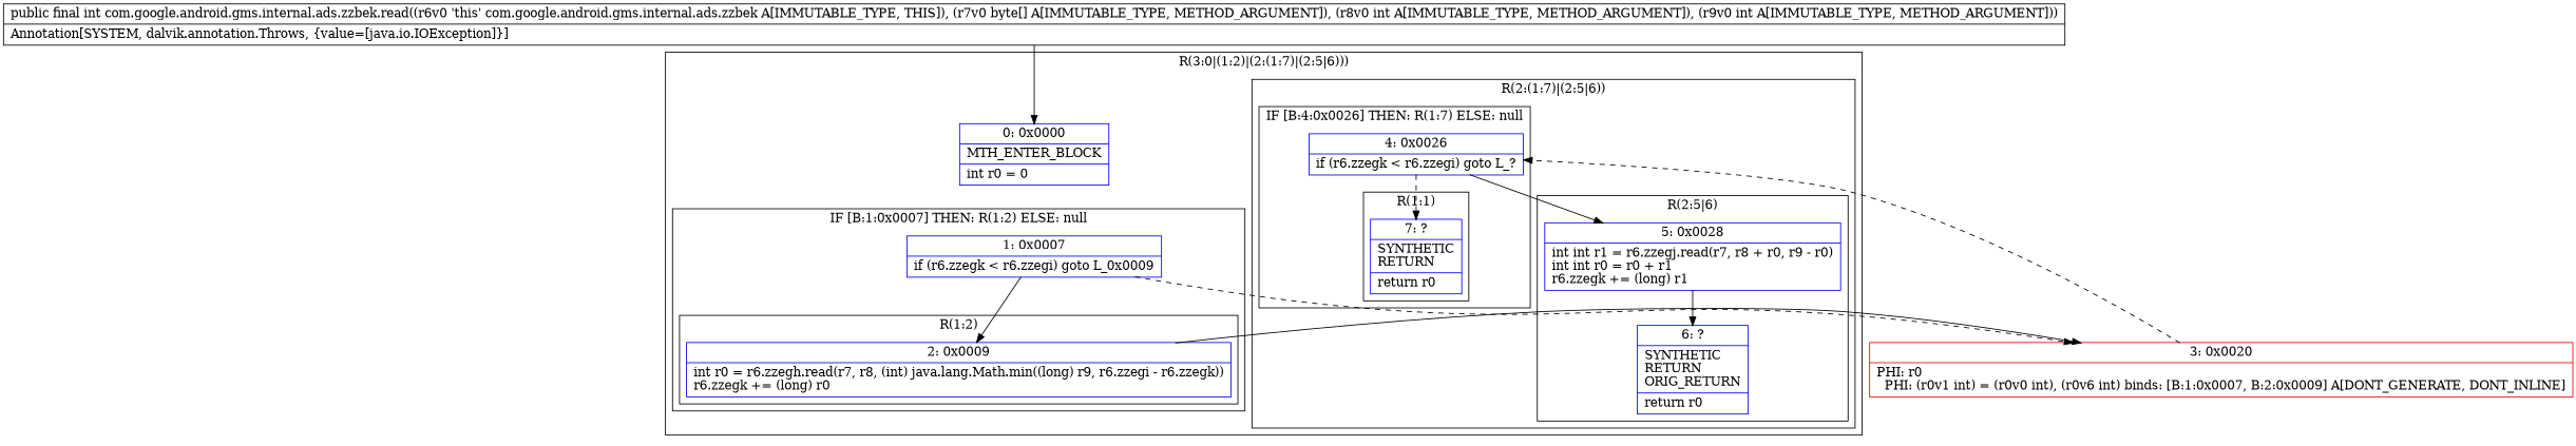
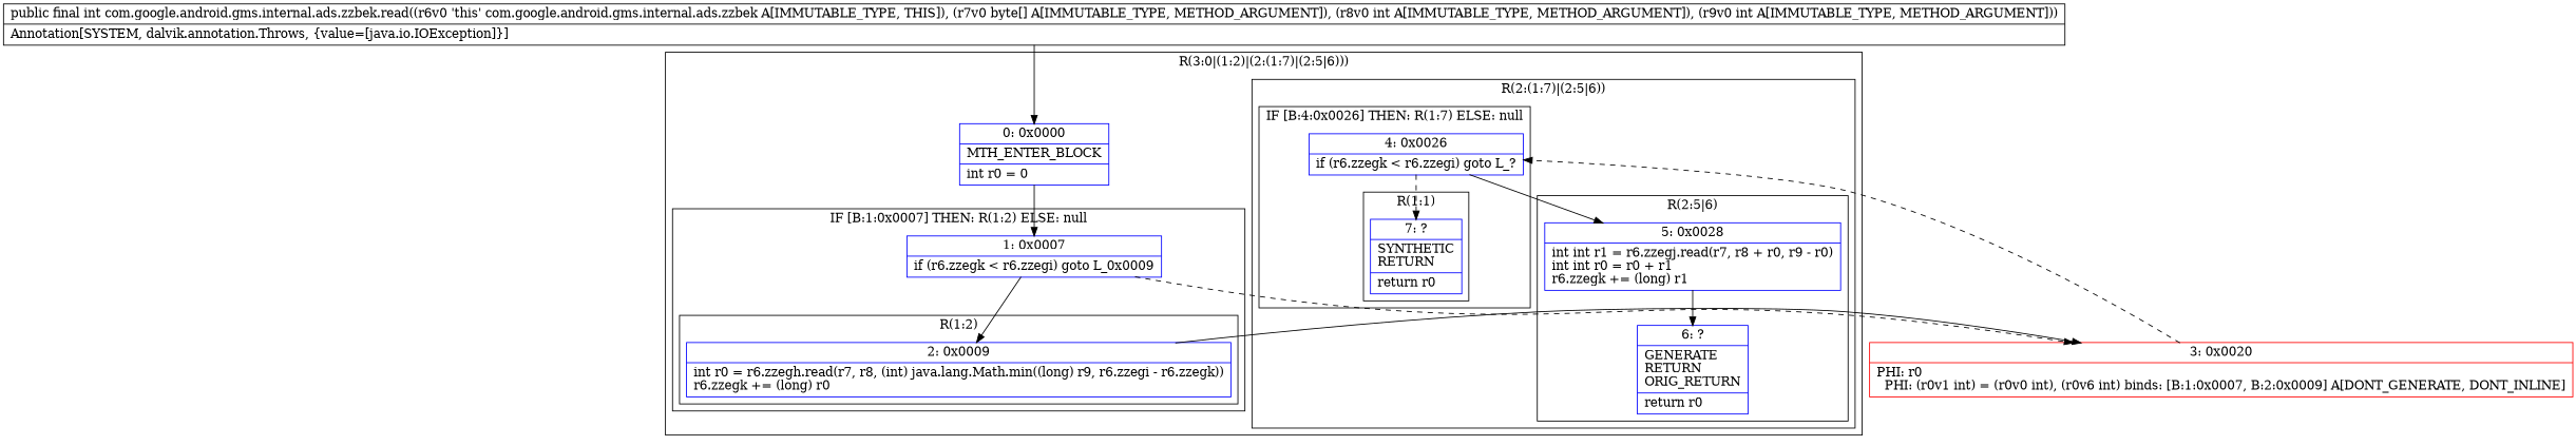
  digraph {
    node [color=blue shape=record]
    n1 [label="{2\:\ 0x0009|int r0 = r6.zzegh.read(r7, r8, (int) java.lang.Math.min((long) r9, r6.zzegi \- r6.zzegk))\lr6.zzegk += (long) r0\l}"]
    n2 [label="{1\:\ 0x0007|if (r6.zzegk \< r6.zzegi) goto L_0x0009\l}"]
    n3 [label="{7\:\ ?|SYNTHETIC\lRETURN\l|return r0\l}"]
    n4 [label="{4\:\ 0x0026|if (r6.zzegk \< r6.zzegi) goto L_?\l}"]
    n5 [label="{5\:\ 0x0028|int int r1 = r6.zzegj.read(r7, r8 + r0, r9 \- r0)\lint int r0 = r0 + r1\lr6.zzegk += (long) r1\l}"]
-   n6 [label="{6\:\ ?|SYNTHETIC\lRETURN\lORIG_RETURN\l|return r0\l}"]
+   n6 [label="{6\:\ ?|GENERATE\lRETURN\lORIG_RETURN\l|return r0\l}"]
    n7 [label="{0\:\ 0x0000|MTH_ENTER_BLOCK\l|int r0 = 0\l}"]
    n8 [color=red label="{3\:\ 0x0020|PHI: r0 \l  PHI: (r0v1 int) = (r0v0 int), (r0v6 int) binds: [B:1:0x0007, B:2:0x0009] A[DONT_GENERATE, DONT_INLINE]\l}"]
    n9 [label="{public final int com.google.android.gms.internal.ads.zzbek.read((r6v0 'this' com.google.android.gms.internal.ads.zzbek A[IMMUTABLE_TYPE, THIS]), (r7v0 byte[] A[IMMUTABLE_TYPE, METHOD_ARGUMENT]), (r8v0 int A[IMMUTABLE_TYPE, METHOD_ARGUMENT]), (r9v0 int A[IMMUTABLE_TYPE, METHOD_ARGUMENT]))  | Annotation[SYSTEM, dalvik.annotation.Throws, \{value=[java.io.IOException]\}]\l}" color=""]
    subgraph cluster_1 {
      label="R(3:0|(1:2)|(2:(1:7)|(2:5|6)))"
      n7
      subgraph cluster_2 {
        label="IF [B:1:0x0007] THEN: R(1:2) ELSE: null"
        n2
        subgraph cluster_3 {
          label="R(1:2)"
          n1
        }
      }
      subgraph cluster_4 {
        label="R(2:(1:7)|(2:5|6))"
        subgraph cluster_5 {
          label="IF [B:4:0x0026] THEN: R(1:7) ELSE: null"
          n4
          subgraph cluster_6 {
            label="R(1:1)"
            n3
          }
        }
        subgraph cluster_7 {
          label="R(2:5|6)"
          n5
          n6
        }
      }
    }
    n1 -> n8
    n2 -> n1
    n2 -> n8 [style=dashed]
    n4 -> n3 [style=dashed]
    n4 -> n5 [style=solid]
    n5 -> n6
+   n7 -> n2
    n8 -> n4 [style=dashed]
    n9 -> n7
  }
